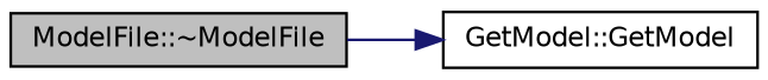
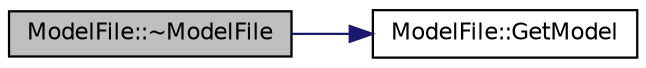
  digraph {
    rankdir=LR
    node [color=black fontname=Helvetica fontsize=10 shape=record style=filled]
    n1 [fillcolor=grey75 fontcolor=black height=0.2 label="ModelFile::~ModelFile" width=0.4]
-   n2 [fillcolor=white height=0.2 label="GetModel::GetModel" width=0.4]
+   n2 [fillcolor=white height=0.2 label="ModelFile::GetModel" width=0.4]
    n1 -> n2 [color=midnightblue fontname=Helvetica fontsize=10 labelfontname=Helvetica labelfontsize=10 style=solid]
  }
